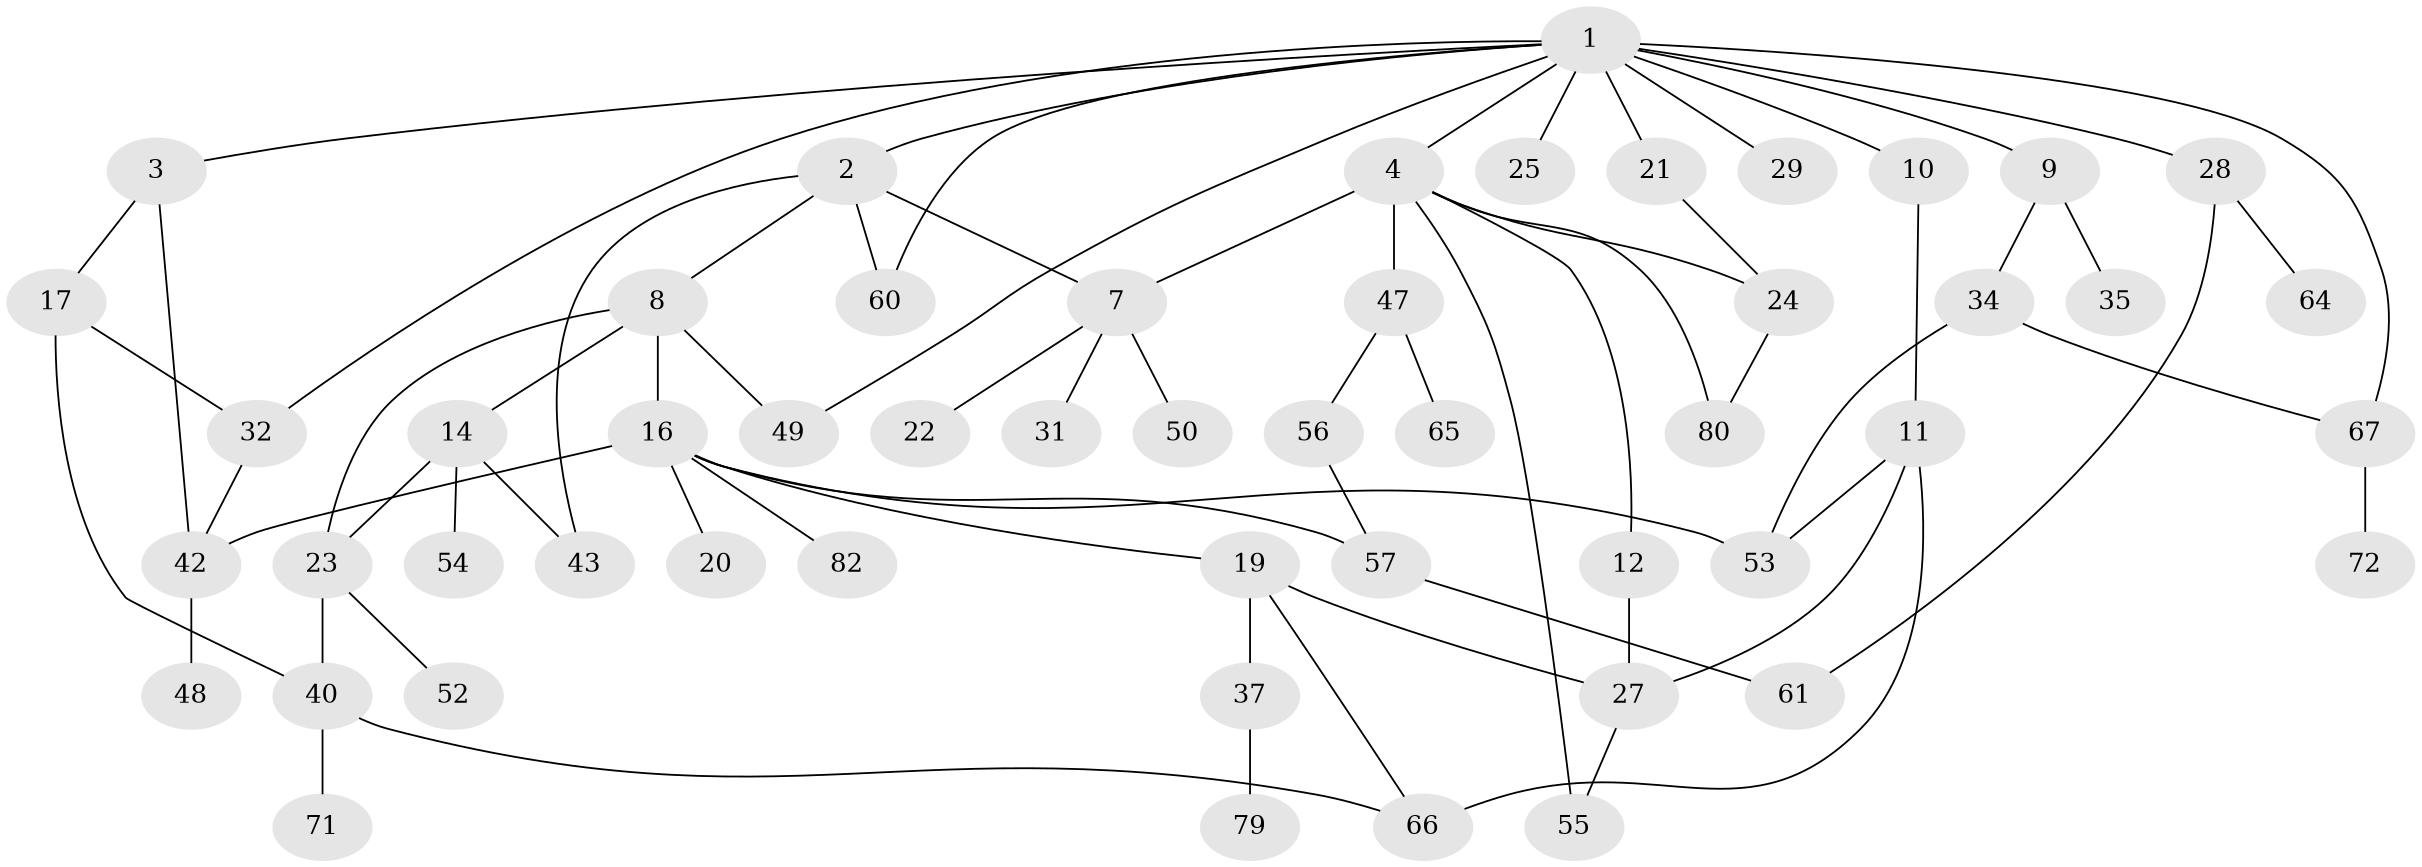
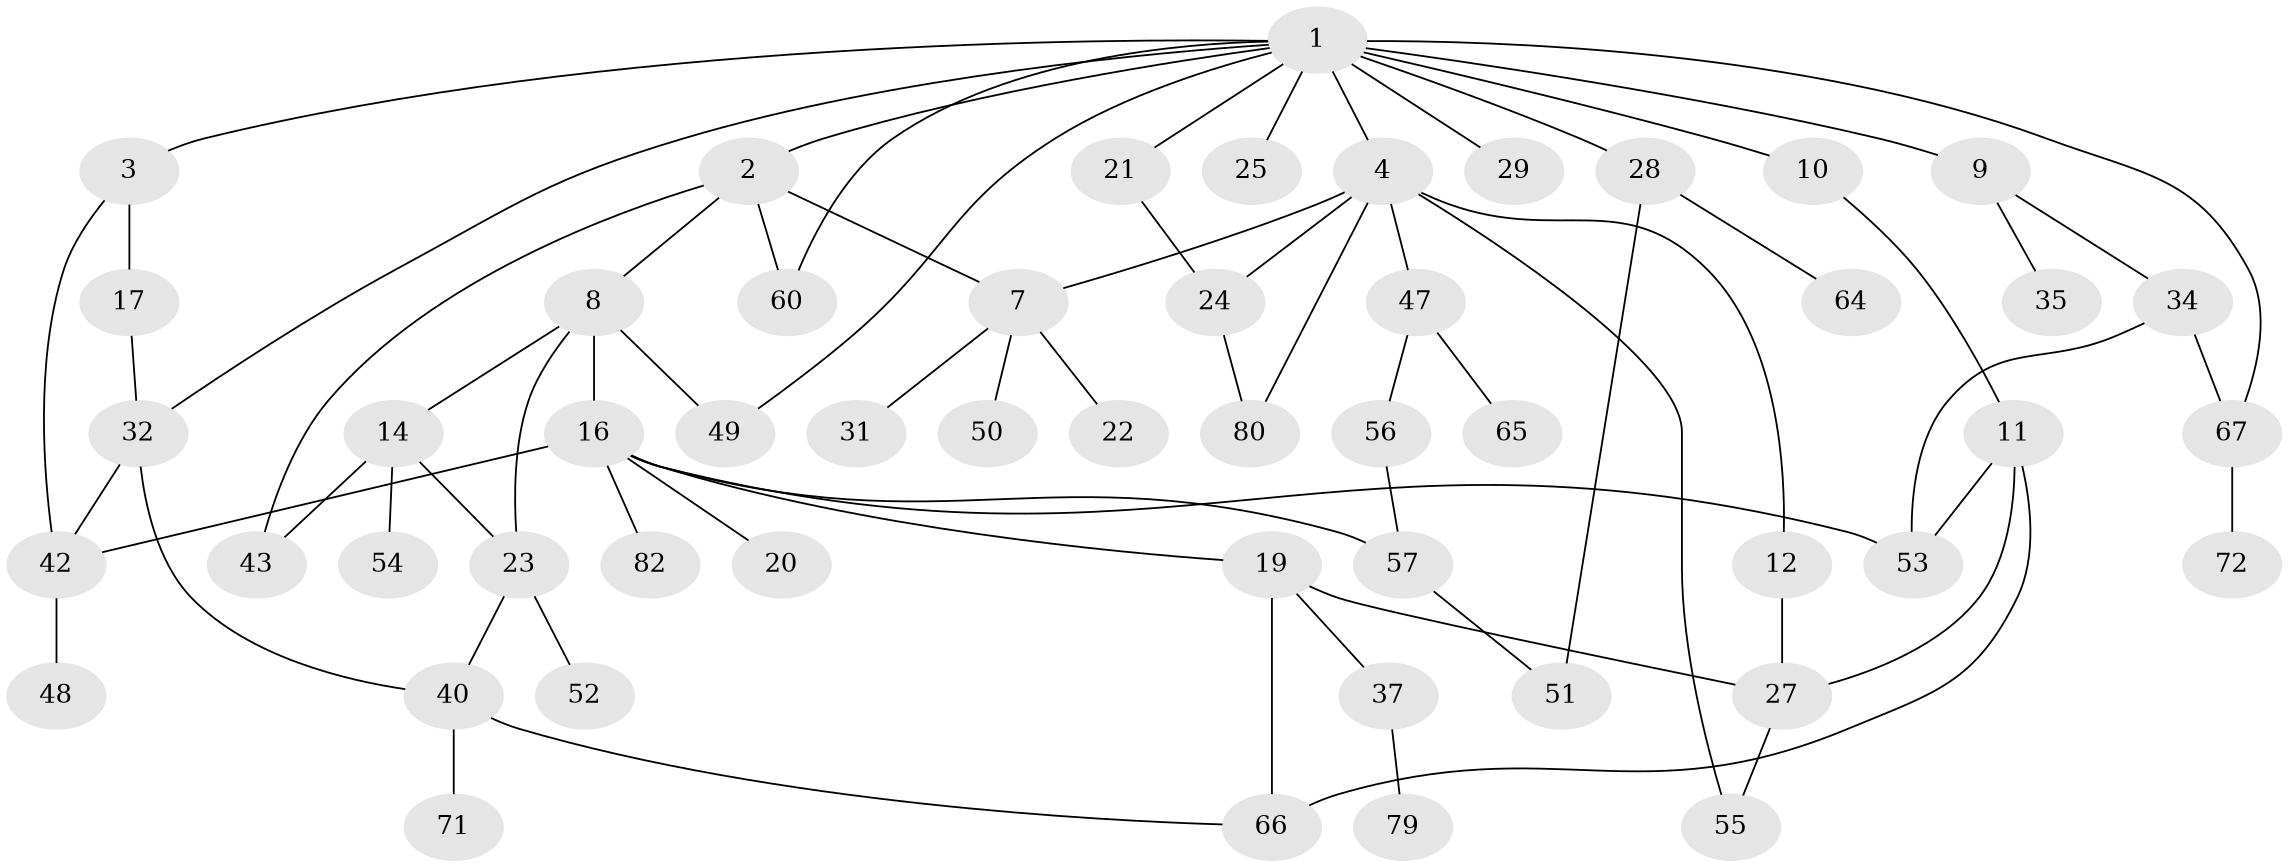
  graph {
    node [color=gray90 style=filled]
    1 [super="+5"]
    2 [super="+79"]
    3 [super="+6"]
    4 [super="+26"]
    9 [super="+15"]
    10 [super="+69"]
    21 [super="+76"]
    25
    28 [super="+58"]
    29 [super="+33"]
    32 [super="+39"]
    49 [super="+77"]
    60
    67 [super="+78"]
    7 [super="+30"]
    8 [super="+13"]
    43 [super="+44"]
    17
    42 [super="+46"]
    12
    24 [super="+75"]
    47 [super="+62"]
    55
    80
    34 [super="+36"]
    35
    11 [super="+18"]
-   61
+   61 [label=51]
    64
    40 [super="+59"]
    72
    22
    31
    50
    14 [super="+68"]
    16 [super="+45"]
    23 [super="+63"]
    48
    27 [super="+38"]
    56
    65
    54
    53
    19
    20 [super="+70"]
    57 [super="+81"]
    82
    52
    66 [super="+73"]
    37 [super="+51"]
    n51 [label=79]
    71
    1 -- 2
    1 -- 3
    1 -- 4
    1 -- 9 [weight=2]
    1 -- 10
    1 -- 21
    1 -- 25
    1 -- 28
    1 -- 29
    1 -- 32
    1 -- 49
    1 -- 60
    1 -- 67
    2 -- 60
    2 -- 7
    2 -- 8
    2 -- 43
    3 -- 17
    3 -- 42
    4 -- 7
    4 -- 12
    4 -- 24
    4 -- 47
    4 -- 55
    4 -- 80
    9 -- 34
    9 -- 35
    10 -- 11
    21 -- 24
    28 -- 61
    28 -- 64
    32 -- 42
-   17 -- 40
+   32 -- 40
    67 -- 72
    7 -- 22
    7 -- 31
    7 -- 50
    8 -- 49
    8 -- 14
    8 -- 16
    8 -- 23
    17 -- 32
    42 -- 48
    12 -- 27
    24 -- 80
    47 -- 56
    47 -- 65
    34 -- 67
    34 -- 53
    11 -- 27
    11 -- 53
    11 -- 66 [weight=2]
    40 -- 66
    40 -- 71
    14 -- 43
    14 -- 23
    14 -- 54
    16 -- 42
    16 -- 53
    16 -- 19
    16 -- 20
    16 -- 57
    16 -- 82
    23 -- 40
    23 -- 52
    27 -- 55
    56 -- 57
    19 -- 27
    19 -- 66
    19 -- 37
    57 -- 61
    37 -- n51
  }
